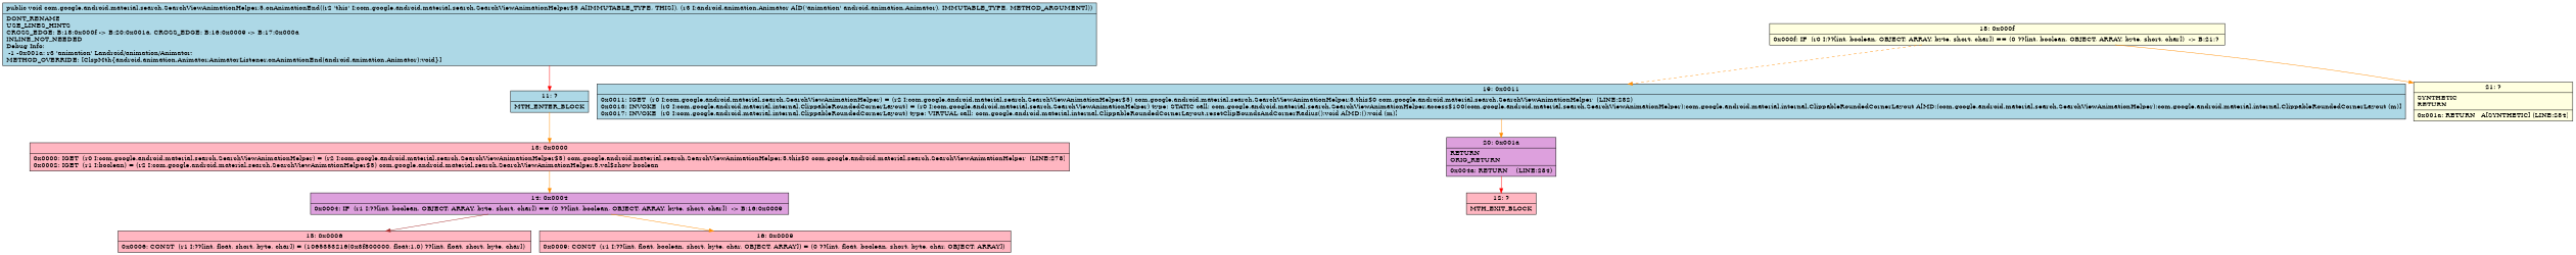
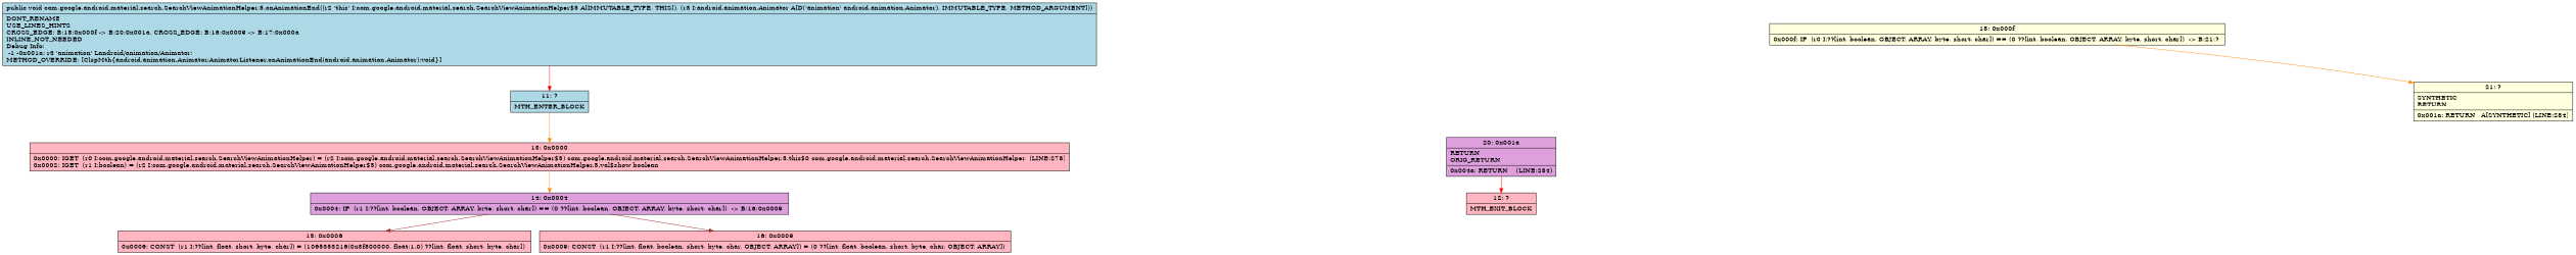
  digraph {
    node [fillcolor=lightpink shape=record style=filled]
    edge [color=darkorange]
    n1 [fillcolor=lightblue label="{11\:\ ?|MTH_ENTER_BLOCK\l}"]
    n2 [label="{13\:\ 0x0000|0x0000: IGET  (r0 I:com.google.android.material.search.SearchViewAnimationHelper) = (r2 I:com.google.android.material.search.SearchViewAnimationHelper$5) com.google.android.material.search.SearchViewAnimationHelper.5.this$0 com.google.android.material.search.SearchViewAnimationHelper  (LINE:278)\l0x0002: IGET  (r1 I:boolean) = (r2 I:com.google.android.material.search.SearchViewAnimationHelper$5) com.google.android.material.search.SearchViewAnimationHelper.5.val$show boolean \l}"]
    n3 [fillcolor=plum label="{14\:\ 0x0004|0x0004: IF  (r1 I:??[int, boolean, OBJECT, ARRAY, byte, short, char]) == (0 ??[int, boolean, OBJECT, ARRAY, byte, short, char])  \-\> B:16:0x0009 \l}"]
    n4 [label="{15\:\ 0x0006|0x0006: CONST  (r1 I:??[int, float, short, byte, char]) = (1065353216(0x3f800000, float:1.0) ??[int, float, short, byte, char]) \l}"]
    n5 [label="{16\:\ 0x0009|0x0009: CONST  (r1 I:??[int, float, boolean, short, byte, char, OBJECT, ARRAY]) = (0 ??[int, float, boolean, short, byte, char, OBJECT, ARRAY]) \l}"]
    n6 [fillcolor=lightyellow label="{18\:\ 0x000f|0x000f: IF  (r0 I:??[int, boolean, OBJECT, ARRAY, byte, short, char]) == (0 ??[int, boolean, OBJECT, ARRAY, byte, short, char])  \-\> B:21:? \l}"]
-   n7 [fillcolor=lightblue label="{19\:\ 0x0011|0x0011: IGET  (r0 I:com.google.android.material.search.SearchViewAnimationHelper) = (r2 I:com.google.android.material.search.SearchViewAnimationHelper$5) com.google.android.material.search.SearchViewAnimationHelper.5.this$0 com.google.android.material.search.SearchViewAnimationHelper  (LINE:282)\l0x0013: INVOKE  (r0 I:com.google.android.material.internal.ClippableRoundedCornerLayout) = (r0 I:com.google.android.material.search.SearchViewAnimationHelper) type: STATIC call: com.google.android.material.search.SearchViewAnimationHelper.access$100(com.google.android.material.search.SearchViewAnimationHelper):com.google.android.material.internal.ClippableRoundedCornerLayout A[MD:(com.google.android.material.search.SearchViewAnimationHelper):com.google.android.material.internal.ClippableRoundedCornerLayout (m)]\l0x0017: INVOKE  (r0 I:com.google.android.material.internal.ClippableRoundedCornerLayout) type: VIRTUAL call: com.google.android.material.internal.ClippableRoundedCornerLayout.resetClipBoundsAndCornerRadius():void A[MD:():void (m)]\l}"]
    n8 [fillcolor=lightyellow label="{21\:\ ?|SYNTHETIC\lRETURN\l|0x001a: RETURN   A[SYNTHETIC] (LINE:284)\l}"]
    n9 [fillcolor=plum label="{20\:\ 0x001a|RETURN\lORIG_RETURN\l|0x004a: RETURN    (LINE:284)\l}"]
    n10 [label="{12\:\ ?|MTH_EXIT_BLOCK\l}"]
    n11 [fillcolor=lightblue label="{public void com.google.android.material.search.SearchViewAnimationHelper.5.onAnimationEnd((r2 'this' I:com.google.android.material.search.SearchViewAnimationHelper$5 A[IMMUTABLE_TYPE, THIS]), (r3 I:android.animation.Animator A[D('animation' android.animation.Animator), IMMUTABLE_TYPE, METHOD_ARGUMENT]))  | DONT_RENAME\lUSE_LINES_HINTS\lCROSS_EDGE: B:18:0x000f \-\> B:20:0x001a, CROSS_EDGE: B:16:0x0009 \-\> B:17:0x000a\lINLINE_NOT_NEEDED\lDebug Info:\l  \-1 \-0x001a: r3 'animation' Landroid\/animation\/Animator;\lMETHOD_OVERRIDE: [ClspMth\{android.animation.Animator.AnimatorListener.onAnimationEnd(android.animation.Animator):void\}]\l}"]
    n1 -> n2
    n2 -> n3
    n3 -> n4 [color=brown style=solid]
-   n3 -> n5
-   n6 -> n7 [style=dashed]
+   n3 -> n5 [color=brown]
    n6 -> n8
-   n7 -> n9
    n9 -> n10 [color=red]
    n11 -> n1 [color=red]
  }
